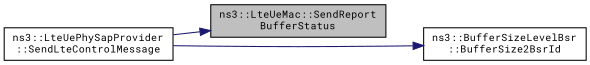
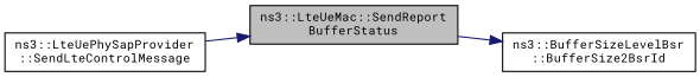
  digraph {
    fontname="Roboto Mono"
    rankdir=LR
    node [color=black fillcolor=white fontname="Roboto Mono" fontsize=10 shape=record style=filled]
    edge [color=midnightblue fontname="Roboto Mono" fontsize=10 labelfontname=Helvetica labelfontsize=10 style=solid]
    n1 [fillcolor=grey75 fontcolor=black height=0.2 label="ns3::LteUeMac::SendReport\lBufferStatus" width=0.4]
    n2 [height=0.2 label="ns3::BufferSizeLevelBsr\l::BufferSize2BsrId" width=0.4]
    n3 [height=0.2 label="ns3::LteUePhySapProvider\l::SendLteControlMessage" width=0.4]
-   n3 -> n2
+   n1 -> n2
    n3 -> n1
  }
